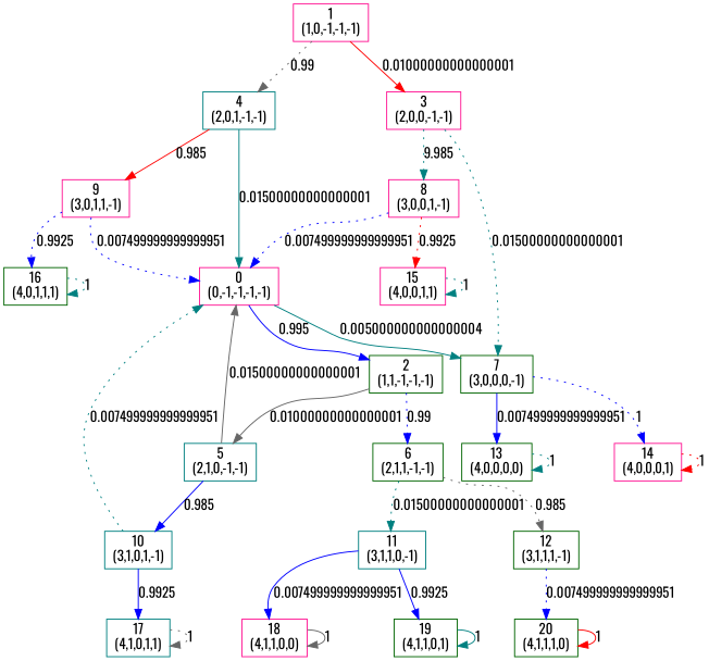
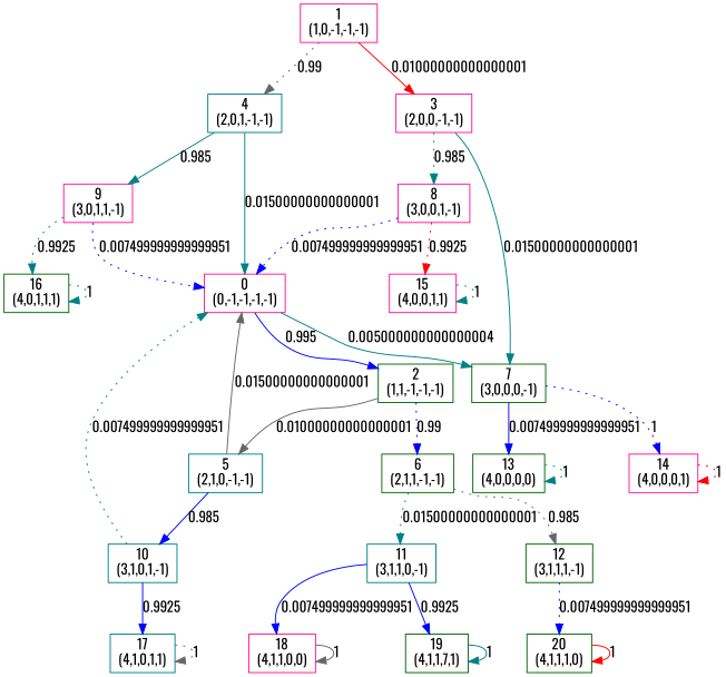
  digraph {
    fontname=Oswald
    node [color=deeppink fontname=Oswald shape=box]
    edge [color=teal fontname=Oswald style=dotted]
    n1 [label="0\n(0,-1,-1,-1,-1)"]
    n2 [color=darkgreen label="2\n(1,1,-1,-1,-1)"]
    n3 [color=darkgreen label="7\n(3,0,0,0,-1)"]
    n4 [label="1\n(1,0,-1,-1,-1)"]
    n5 [label="3\n(2,0,0,-1,-1)"]
    n6 [color=teal label="4\n(2,0,1,-1,-1)"]
    n7 [color=teal label="5\n(2,1,0,-1,-1)"]
    n8 [color=darkgreen label="6\n(2,1,1,-1,-1)"]
    n9 [label="8\n(3,0,0,1,-1)"]
    n10 [label="9\n(3,0,1,1,-1)"]
    n11 [color=teal label="10\n(3,1,0,1,-1)"]
    n12 [color=teal label="11\n(3,1,1,0,-1)"]
    n13 [color=darkgreen label="12\n(3,1,1,1,-1)"]
    n14 [color=darkgreen label="13\n(4,0,0,0,0)"]
    n15 [label="14\n(4,0,0,0,1)"]
    n16 [label="15\n(4,0,0,1,1)"]
    n17 [color=darkgreen label="16\n(4,0,1,1,1)"]
    n18 [color=teal label="17\n(4,1,0,1,1)"]
    n19 [label="18\n(4,1,1,0,0)"]
-   n20 [color=darkgreen label="19\n(4,1,1,0,1)"]
+   n20 [color=darkgreen label="19\n(4,1,1,7,1)"]
    n21 [color=darkgreen label="20\n(4,1,1,1,0)"]
    n1 -> n2 [color=blue label=0.995 style=solid]
    n1 -> n3 [label=0.005000000000000004 style=solid]
    n2 -> n7 [color=gray40 label=0.01000000000000001 style=solid]
    n2 -> n8 [color=blue label=0.99]
    n3 -> n14 [color=blue label=0.007499999999999951 style=solid]
    n3 -> n15 [color=blue label=1]
    n4 -> n5 [color=red label=0.01000000000000001 style=solid]
    n4 -> n6 [color=gray40 label=0.99]
-   n5 -> n3 [label=0.01500000000000001]
-   n5 -> n9 [label=9.985]
+   n5 -> n3 [label=0.01500000000000001 style=solid]
+   n5 -> n9 [label=0.985]
    n6 -> n1 [label=0.01500000000000001 style=solid]
-   n6 -> n10 [color=red label=0.985 style=solid]
+   n6 -> n10 [label=0.985 style=solid]
    n7 -> n1 [color=gray40 label=0.01500000000000001 style=solid]
    n7 -> n11 [color=blue label=0.985 style=solid]
    n8 -> n12 [label=0.01500000000000001]
    n8 -> n13 [color=gray40 label=0.985]
    n9 -> n1 [color=blue label=0.007499999999999951]
    n9 -> n16 [color=red label=0.9925]
    n10 -> n1 [color=blue label=0.007499999999999951]
-   n10 -> n17 [color=blue label=0.9925]
+   n10 -> n17 [label=0.9925]
    n11 -> n1 [label=0.007499999999999951]
    n11 -> n18 [color=blue label=0.9925 style=solid]
    n12 -> n19 [color=blue label=0.007499999999999951 style=solid]
    n12 -> n20 [color=blue label=0.9925 style=solid]
    n13 -> n21 [color=blue label=0.007499999999999951]
    n14 -> n14 [label=1]
    n15 -> n15 [color=red label=1]
    n16 -> n16 [label=1]
    n17 -> n17 [label=1]
    n18 -> n18 [color=gray40 label=1]
    n19 -> n19 [color=gray40 label=1 style=solid]
    n20 -> n20 [label=1 style=solid]
    n21 -> n21 [color=red label=1 style=solid]
  }
